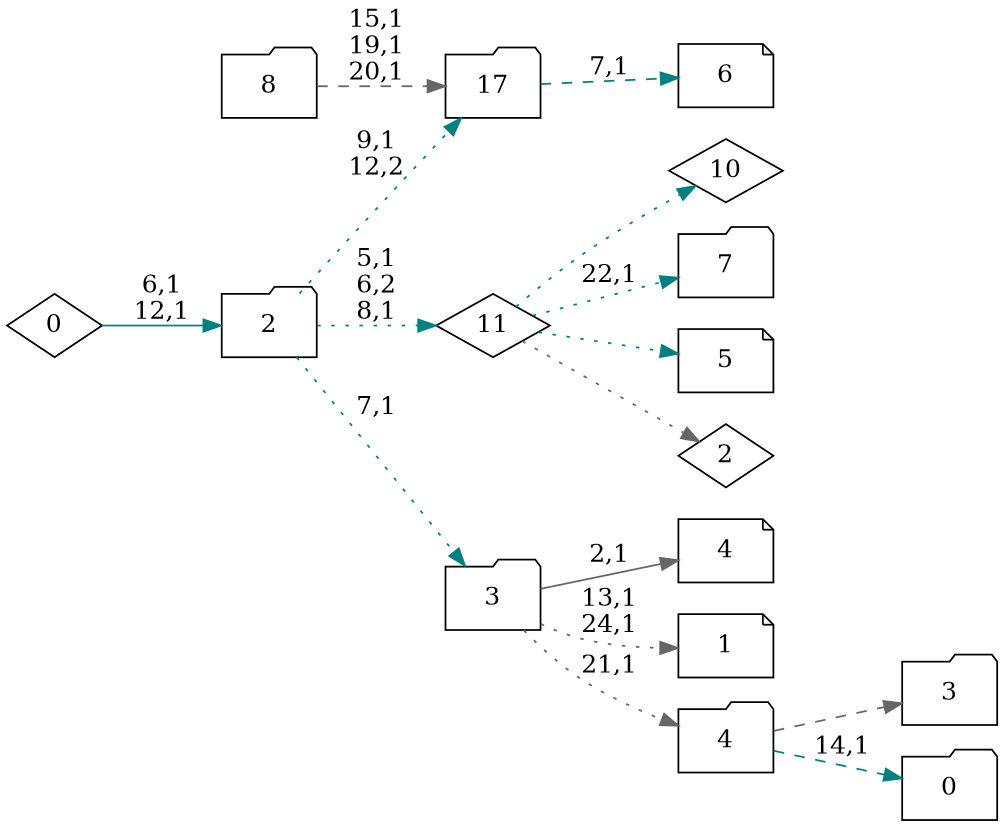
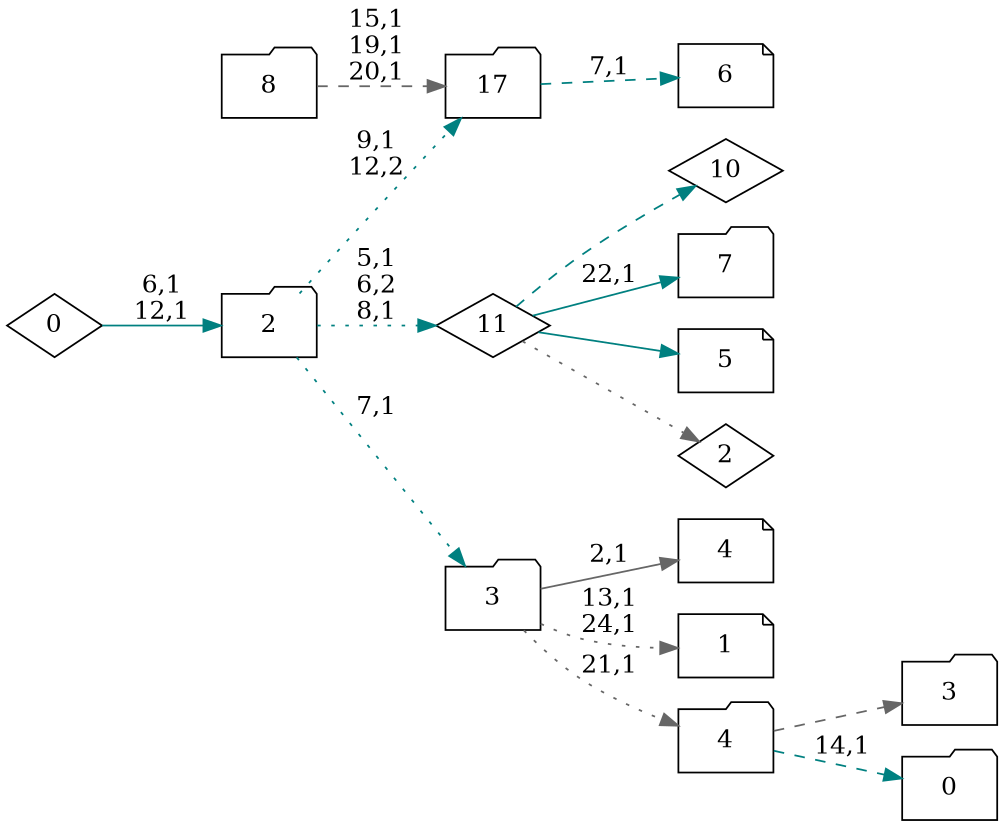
  digraph {
    rankdir=LR
    node [shape=folder]
    edge [color=teal style=dotted]
    n1 [label=10 shape=diamond]
    n2 [label=8]
    17
    n4 [label=7]
    n5 [label=6 shape=note]
    n6 [label=5 shape=note]
    n7 [label=4 shape=note]
    n8 [label=3]
    n9 [label=2 shape=diamond]
    11 [shape=diamond]
    n11 [label=1 shape=note]
    n12 [label=0]
    4
    3
    2
    0 [shape=diamond]
    n2 -> 17 [color=gray40 label="15,1\n19,1\n20,1" style=dashed]
    17 -> n5 [label="7,1" style=dashed]
-   11 -> n1
-   11 -> n4 [label="22,1"]
-   11 -> n6
+   11 -> n1 [style=dashed]
+   11 -> n4 [label="22,1" style=solid]
+   11 -> n6 [style=solid]
    11 -> n9 [color=gray40]
    4 -> n8 [color=gray40 style=dashed]
    4 -> n12 [label="14,1" style=dashed]
    3 -> n7 [color=gray40 label="2,1" style=solid]
    3 -> n11 [color=gray40 label="13,1\n24,1"]
    3 -> 4 [color=gray40 label="21,1"]
    2 -> 17 [label="9,1\n12,2"]
    2 -> 11 [label="5,1\n6,2\n8,1"]
    2 -> 3 [label="7,1"]
    0 -> 2 [label="6,1\n12,1" style=solid]
  }
